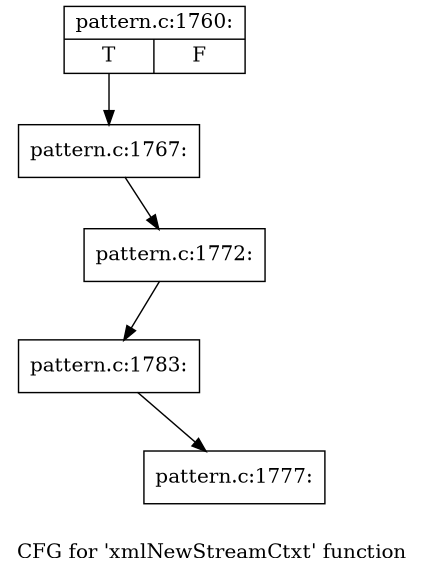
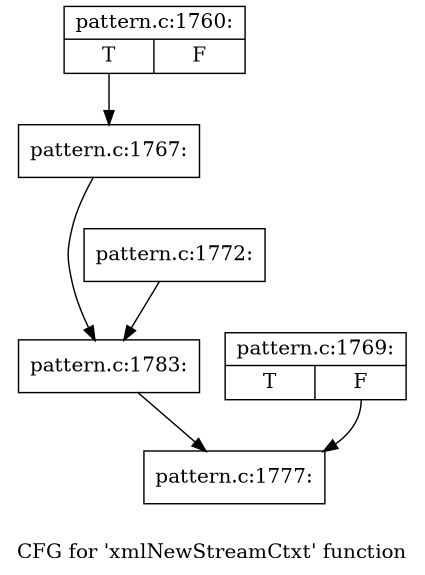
  digraph {
    fontname="DejaVu Serif"
    label="CFG for 'xmlNewStreamCtxt' function"
    node [fontname="DejaVu Serif" shape=record]
    edge [fontname="DejaVu Serif"]
    n1 [label="{pattern.c:1760:|{<s0>T|<s1>F}}"]
    n2 [label="{pattern.c:1767:}"]
    n3 [label="{pattern.c:1783:}"]
+   n4 [label="{pattern.c:1769:|{<s0>T|<s1>F}}"]
    n5 [label="{pattern.c:1777:}"]
    n6 [label="{pattern.c:1772:}"]
    n1 -> n2 [tailport=s0]
-   n2 -> n6
+   n2 -> n3
    n3 -> n5
+   n4 -> n5 [tailport=s1]
    n6 -> n3
  }
